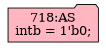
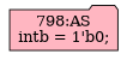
  strict digraph {
-   n1 [ast="<pyverilog.vparser.ast.Assign object at 0x7f0a38eaeb10>" def_var="['intb']" fillcolor=lightpink label="718:AS\nintb = 1'b0;" statements="[]" style=filled typ=Assign use_var="[]" shape=folder]
+   n1 [ast="<pyverilog.vparser.ast.Assign object at 0x7f0a38eaeb10>" def_var="['intb']" fillcolor=lightpink label="798:AS\nintb = 1'b0;" statements="[]" style=filled typ=Assign use_var="[]" shape=folder]
  }
